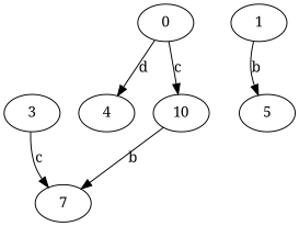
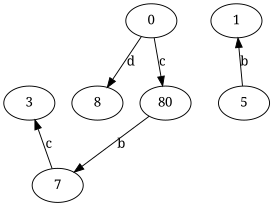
  strict digraph {
    fontname="Noto Serif"
    node [fontname="Noto Serif"]
    edge [fontname="Noto Serif"]
    3
    7
    0
-   8 [label=4]
-   10
+   8
+   10 [label=80]
    1
    5
-   3 -> 7 [label=c]
+   7 -> 3 [label=c]
    0 -> 8 [label=d]
    0 -> 10 [label=c]
    10 -> 7 [label=b]
-   1 -> 5 [label=b]
+   5 -> 1 [label=b]
  }
